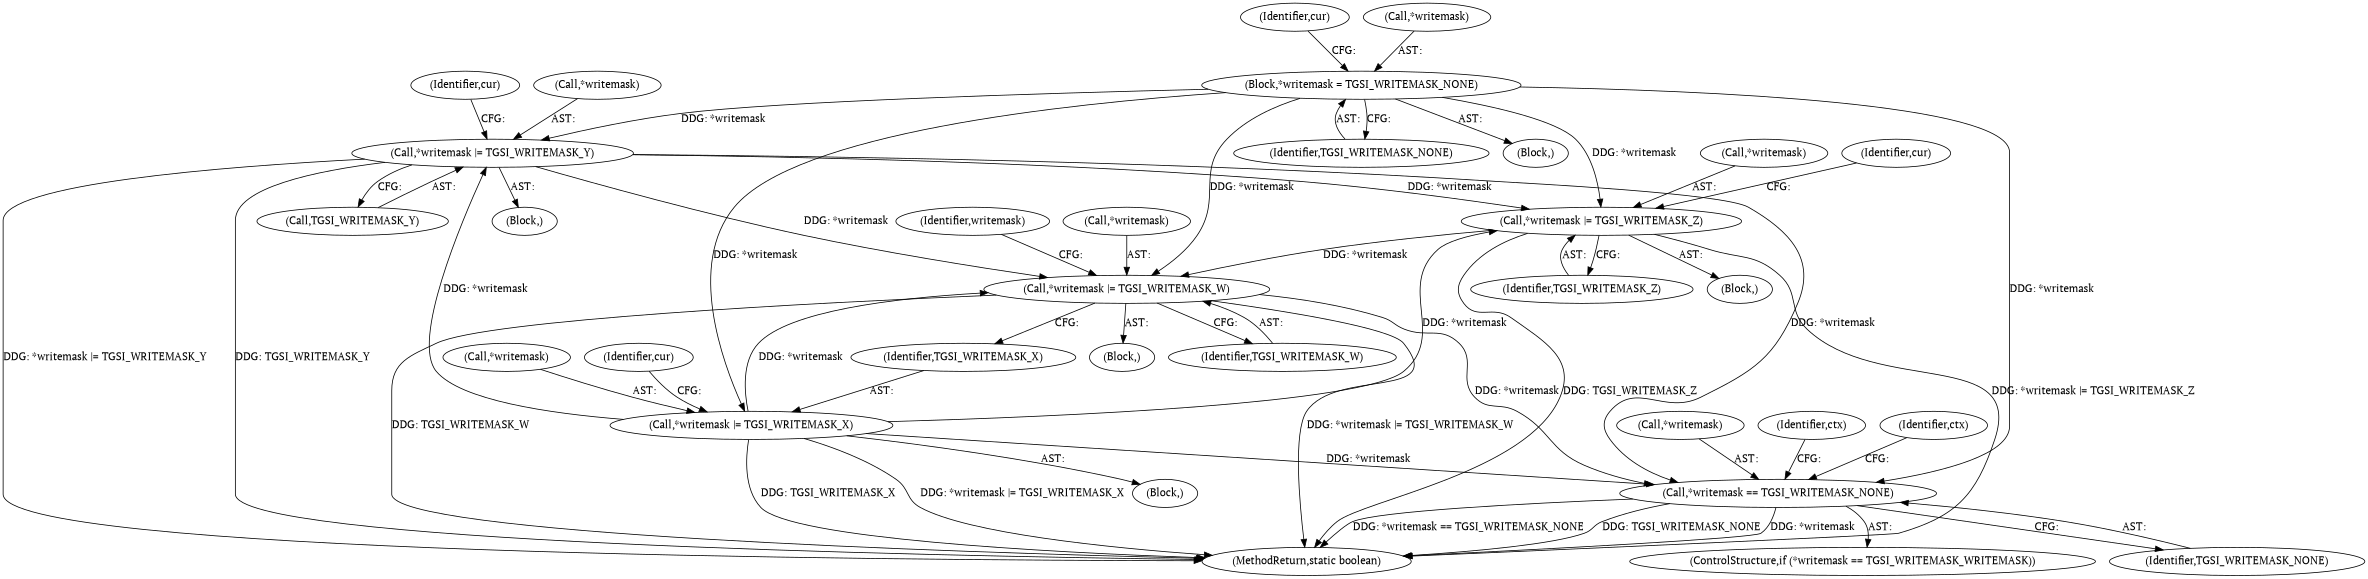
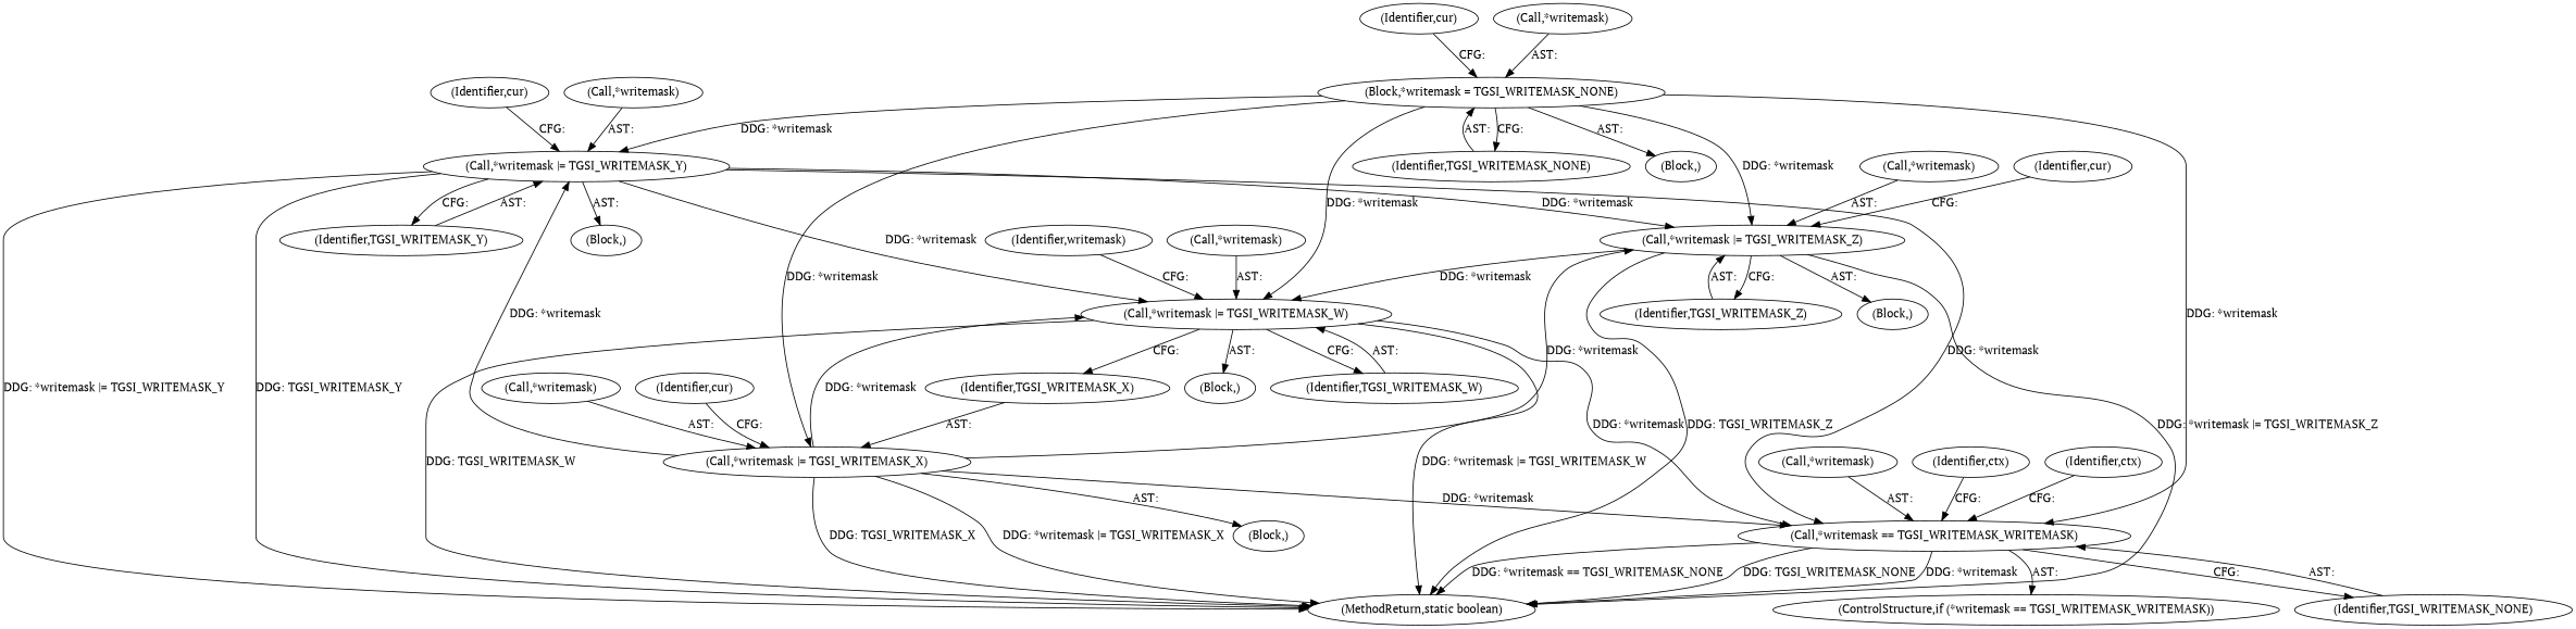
  digraph {
    fontname="PT Serif"
    node [fontname="PT Serif"]
    edge [fontname="PT Serif"]
    n1 [label="(Call,*writemask |= TGSI_WRITEMASK_Y)"]
    n2 [label="(Call,*writemask |= TGSI_WRITEMASK_Z)"]
    n3 [label="(Call,*writemask |= TGSI_WRITEMASK_W)"]
-   n4 [label="(Call,*writemask == TGSI_WRITEMASK_NONE)"]
+   n4 [label="(Call,*writemask == TGSI_WRITEMASK_WRITEMASK)"]
    n5 [label="(MethodReturn,static boolean)"]
    n6 [label="(Block,)"]
-   n7 [label="(Call,TGSI_WRITEMASK_Y)"]
+   n7 [label="(Identifier,TGSI_WRITEMASK_Y)"]
    n8 [label="(Identifier,TGSI_WRITEMASK_Z)"]
    n9 [label="(Block,)"]
    n10 [label="(Identifier,TGSI_WRITEMASK_X)"]
    n11 [label="(Block,)"]
    n12 [label="(Identifier,TGSI_WRITEMASK_W)"]
    n13 [label="(Identifier,TGSI_WRITEMASK_NONE)"]
    n14 [label="(ControlStructure,if (*writemask == TGSI_WRITEMASK_WRITEMASK))"]
    n15 [label="(Call,*writemask |= TGSI_WRITEMASK_X)"]
    n16 [label="(Block,)"]
    n17 [label="(Block,*writemask = TGSI_WRITEMASK_NONE)"]
    n18 [label="(Identifier,TGSI_WRITEMASK_NONE)"]
    n19 [label="(Block,)"]
    n20 [label="(Call,*writemask)"]
    n21 [label="(Identifier,cur)"]
    n22 [label="(Call,*writemask)"]
    n23 [label="(Identifier,writemask)"]
    n24 [label="(Identifier,ctx)"]
    n25 [label="(Call,*writemask)"]
    n26 [label="(Call,*writemask)"]
    n27 [label="(Identifier,cur)"]
    n28 [label="(Call,*writemask)"]
    n29 [label="(Identifier,ctx)"]
    n30 [label="(Identifier,cur)"]
    n31 [label="(Call,*writemask)"]
    n32 [label="(Identifier,cur)"]
    n1 -> n2 [label="DDG: *writemask"]
    n1 -> n3 [label="DDG: *writemask"]
    n1 -> n4 [label="DDG: *writemask"]
    n1 -> n5 [label="DDG: *writemask |= TGSI_WRITEMASK_Y"]
    n1 -> n5 [label="DDG: TGSI_WRITEMASK_Y"]
    n1 -> n6 [label="AST: "]
    n1 -> n7 [label="CFG: "]
    n2 -> n3 [label="DDG: *writemask"]
    n2 -> n5 [label="DDG: TGSI_WRITEMASK_Z"]
    n2 -> n5 [label="DDG: *writemask |= TGSI_WRITEMASK_Z"]
    n2 -> n8 [label="CFG: "]
    n2 -> n9 [label="AST: "]
    n3 -> n4 [label="DDG: *writemask"]
    n3 -> n5 [label="DDG: *writemask |= TGSI_WRITEMASK_W"]
    n3 -> n5 [label="DDG: TGSI_WRITEMASK_W"]
    n3 -> n10 [label="CFG: "]
    n3 -> n11 [label="AST: "]
    n3 -> n12 [label="CFG: "]
    n4 -> n5 [label="DDG: *writemask == TGSI_WRITEMASK_NONE"]
    n4 -> n5 [label="DDG: TGSI_WRITEMASK_NONE"]
    n4 -> n5 [label="DDG: *writemask"]
    n4 -> n13 [label="CFG: "]
    n4 -> n14 [label="AST: "]
    n7 -> n1 [label="AST: "]
    n8 -> n2 [label="AST: "]
    n10 -> n15 [label="AST: "]
    n12 -> n3 [label="AST: "]
    n13 -> n4 [label="AST: "]
    n15 -> n1 [label="DDG: *writemask"]
    n15 -> n2 [label="DDG: *writemask"]
    n15 -> n3 [label="DDG: *writemask"]
    n15 -> n4 [label="DDG: *writemask"]
    n15 -> n5 [label="DDG: TGSI_WRITEMASK_X"]
    n15 -> n5 [label="DDG: *writemask |= TGSI_WRITEMASK_X"]
    n15 -> n16 [label="AST: "]
    n17 -> n1 [label="DDG: *writemask"]
    n17 -> n2 [label="DDG: *writemask"]
    n17 -> n3 [label="DDG: *writemask"]
    n17 -> n4 [label="DDG: *writemask"]
    n17 -> n15 [label="DDG: *writemask"]
    n17 -> n18 [label="CFG: "]
    n17 -> n19 [label="AST: "]
    n18 -> n17 [label="AST: "]
    n20 -> n4 [label="AST: "]
    n21 -> n1 [label="CFG: "]
    n22 -> n1 [label="AST: "]
    n23 -> n3 [label="CFG: "]
    n24 -> n4 [label="CFG: "]
    n25 -> n3 [label="AST: "]
    n26 -> n15 [label="AST: "]
    n27 -> n17 [label="CFG: "]
    n28 -> n2 [label="AST: "]
    n29 -> n4 [label="CFG: "]
    n30 -> n2 [label="CFG: "]
    n31 -> n17 [label="AST: "]
    n32 -> n15 [label="CFG: "]
  }
